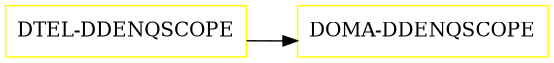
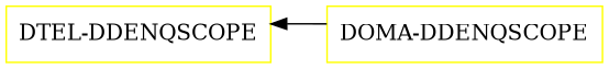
  digraph {
    rankdir=LR
    node [color=yellow shape=box]
    "DTEL-DDENQSCOPE"
    "DOMA-DDENQSCOPE"
-   "DTEL-DDENQSCOPE" -> "DOMA-DDENQSCOPE"
+   "DOMA-DDENQSCOPE" -> "DTEL-DDENQSCOPE"
  }
